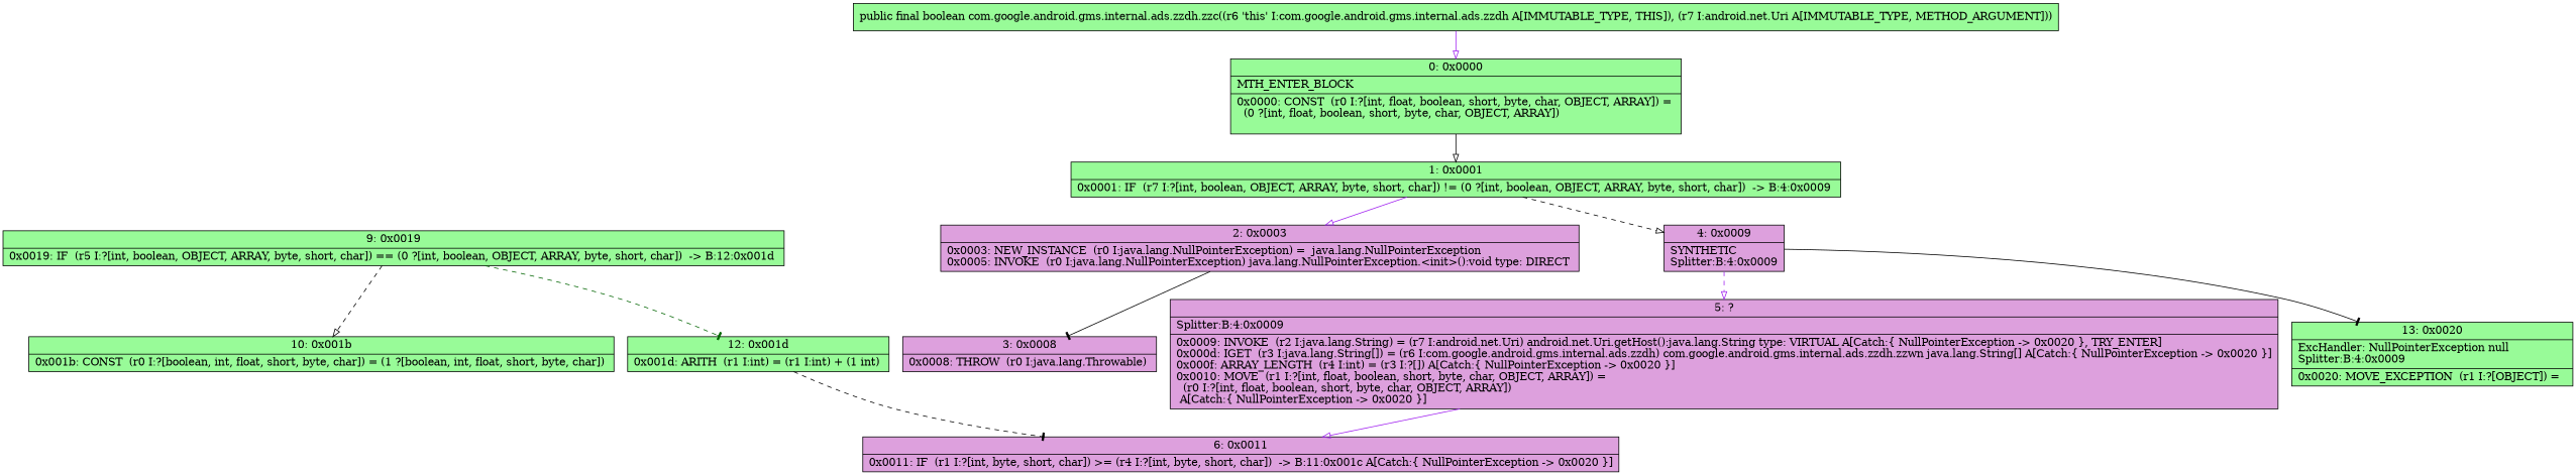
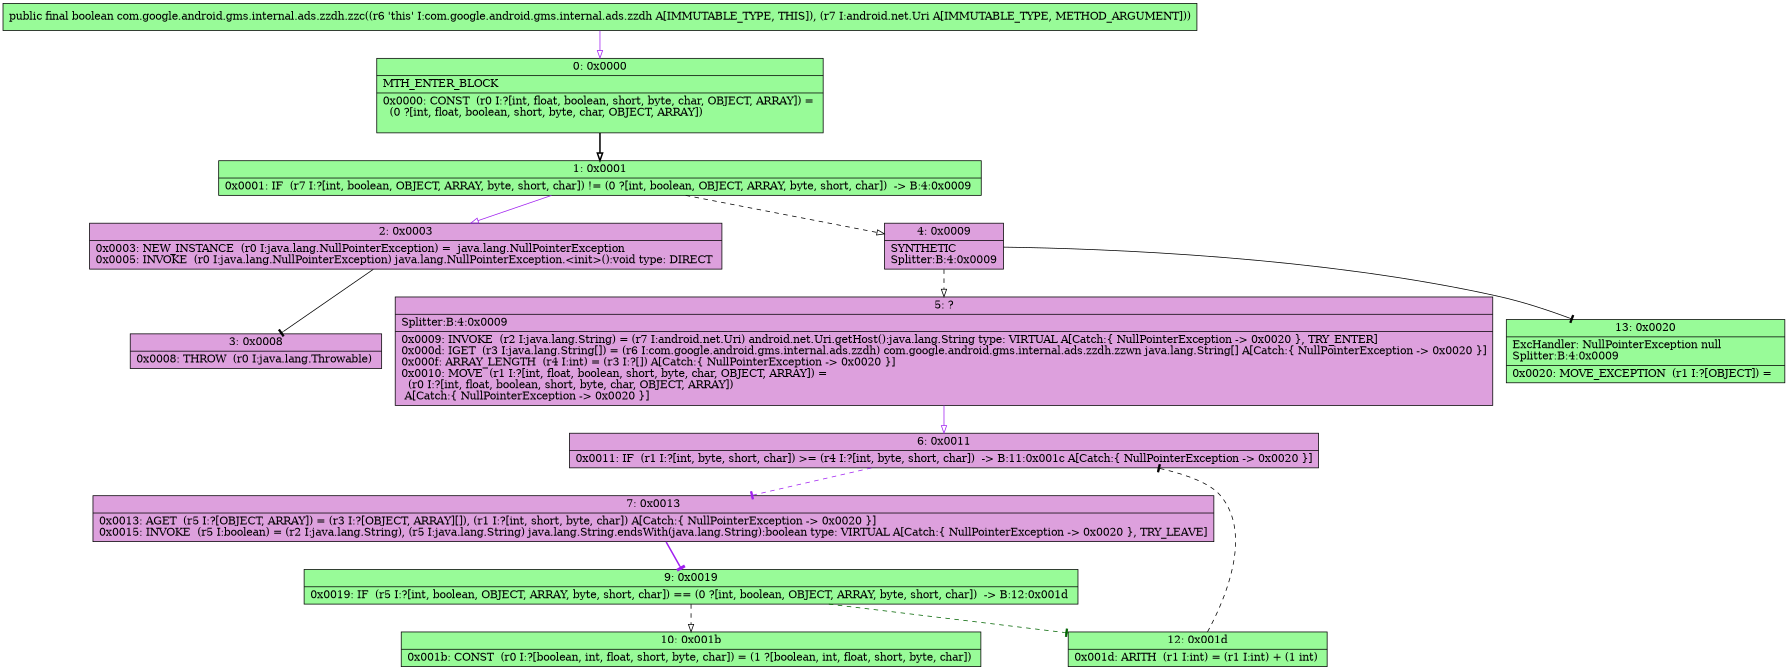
  digraph {
    node [fillcolor=palegreen shape=record style=filled]
    edge [arrowhead=onormal color=black style=dashed]
    n1 [label="{0\:\ 0x0000|MTH_ENTER_BLOCK\l|0x0000: CONST  (r0 I:?[int, float, boolean, short, byte, char, OBJECT, ARRAY]) = \l  (0 ?[int, float, boolean, short, byte, char, OBJECT, ARRAY])\l \l}"]
    n2 [label="{1\:\ 0x0001|0x0001: IF  (r7 I:?[int, boolean, OBJECT, ARRAY, byte, short, char]) != (0 ?[int, boolean, OBJECT, ARRAY, byte, short, char])  \-\> B:4:0x0009 \l}"]
    n3 [fillcolor=plum label="{2\:\ 0x0003|0x0003: NEW_INSTANCE  (r0 I:java.lang.NullPointerException) =  java.lang.NullPointerException \l0x0005: INVOKE  (r0 I:java.lang.NullPointerException) java.lang.NullPointerException.\<init\>():void type: DIRECT \l}"]
    n4 [fillcolor=plum label="{4\:\ 0x0009|SYNTHETIC\lSplitter:B:4:0x0009\l}"]
    n5 [fillcolor=plum label="{3\:\ 0x0008|0x0008: THROW  (r0 I:java.lang.Throwable) \l}"]
    n6 [fillcolor=plum label="{5\:\ ?|Splitter:B:4:0x0009\l|0x0009: INVOKE  (r2 I:java.lang.String) = (r7 I:android.net.Uri) android.net.Uri.getHost():java.lang.String type: VIRTUAL A[Catch:\{ NullPointerException \-\> 0x0020 \}, TRY_ENTER]\l0x000d: IGET  (r3 I:java.lang.String[]) = (r6 I:com.google.android.gms.internal.ads.zzdh) com.google.android.gms.internal.ads.zzdh.zzwn java.lang.String[] A[Catch:\{ NullPointerException \-\> 0x0020 \}]\l0x000f: ARRAY_LENGTH  (r4 I:int) = (r3 I:?[]) A[Catch:\{ NullPointerException \-\> 0x0020 \}]\l0x0010: MOVE  (r1 I:?[int, float, boolean, short, byte, char, OBJECT, ARRAY]) = \l  (r0 I:?[int, float, boolean, short, byte, char, OBJECT, ARRAY])\l A[Catch:\{ NullPointerException \-\> 0x0020 \}]\l}"]
    n7 [label="{13\:\ 0x0020|ExcHandler: NullPointerException null\lSplitter:B:4:0x0009\l|0x0020: MOVE_EXCEPTION  (r1 I:?[OBJECT]) =  \l}"]
    n8 [fillcolor=plum label="{6\:\ 0x0011|0x0011: IF  (r1 I:?[int, byte, short, char]) \>= (r4 I:?[int, byte, short, char])  \-\> B:11:0x001c A[Catch:\{ NullPointerException \-\> 0x0020 \}]\l}"]
+   n9 [fillcolor=plum label="{7\:\ 0x0013|0x0013: AGET  (r5 I:?[OBJECT, ARRAY]) = (r3 I:?[OBJECT, ARRAY][]), (r1 I:?[int, short, byte, char]) A[Catch:\{ NullPointerException \-\> 0x0020 \}]\l0x0015: INVOKE  (r5 I:boolean) = (r2 I:java.lang.String), (r5 I:java.lang.String) java.lang.String.endsWith(java.lang.String):boolean type: VIRTUAL A[Catch:\{ NullPointerException \-\> 0x0020 \}, TRY_LEAVE]\l}"]
    n10 [label="{9\:\ 0x0019|0x0019: IF  (r5 I:?[int, boolean, OBJECT, ARRAY, byte, short, char]) == (0 ?[int, boolean, OBJECT, ARRAY, byte, short, char])  \-\> B:12:0x001d \l}"]
    n11 [label="{10\:\ 0x001b|0x001b: CONST  (r0 I:?[boolean, int, float, short, byte, char]) = (1 ?[boolean, int, float, short, byte, char]) \l}"]
    n12 [label="{12\:\ 0x001d|0x001d: ARITH  (r1 I:int) = (r1 I:int) + (1 int) \l}"]
    n13 [label="{public final boolean com.google.android.gms.internal.ads.zzdh.zzc((r6 'this' I:com.google.android.gms.internal.ads.zzdh A[IMMUTABLE_TYPE, THIS]), (r7 I:android.net.Uri A[IMMUTABLE_TYPE, METHOD_ARGUMENT])) }"]
-   n1 -> n2 [style=solid]
+   n1 -> n2 [style=bold]
    n2 -> n3 [color=purple style=solid]
    n2 -> n4
    n3 -> n5 [arrowhead=tee style=solid]
-   n4 -> n6 [color=purple]
+   n4 -> n6
    n4 -> n7 [arrowhead=tee style=solid]
    n6 -> n8 [color=purple style=solid]
+   n8 -> n9 [arrowhead=tee color=purple]
+   n9 -> n10 [arrowhead=tee color=purple style=bold]
    n10 -> n11
    n10 -> n12 [arrowhead=tee color=darkgreen]
    n12 -> n8 [arrowhead=tee]
    n13 -> n1 [color=purple style=solid]
  }
